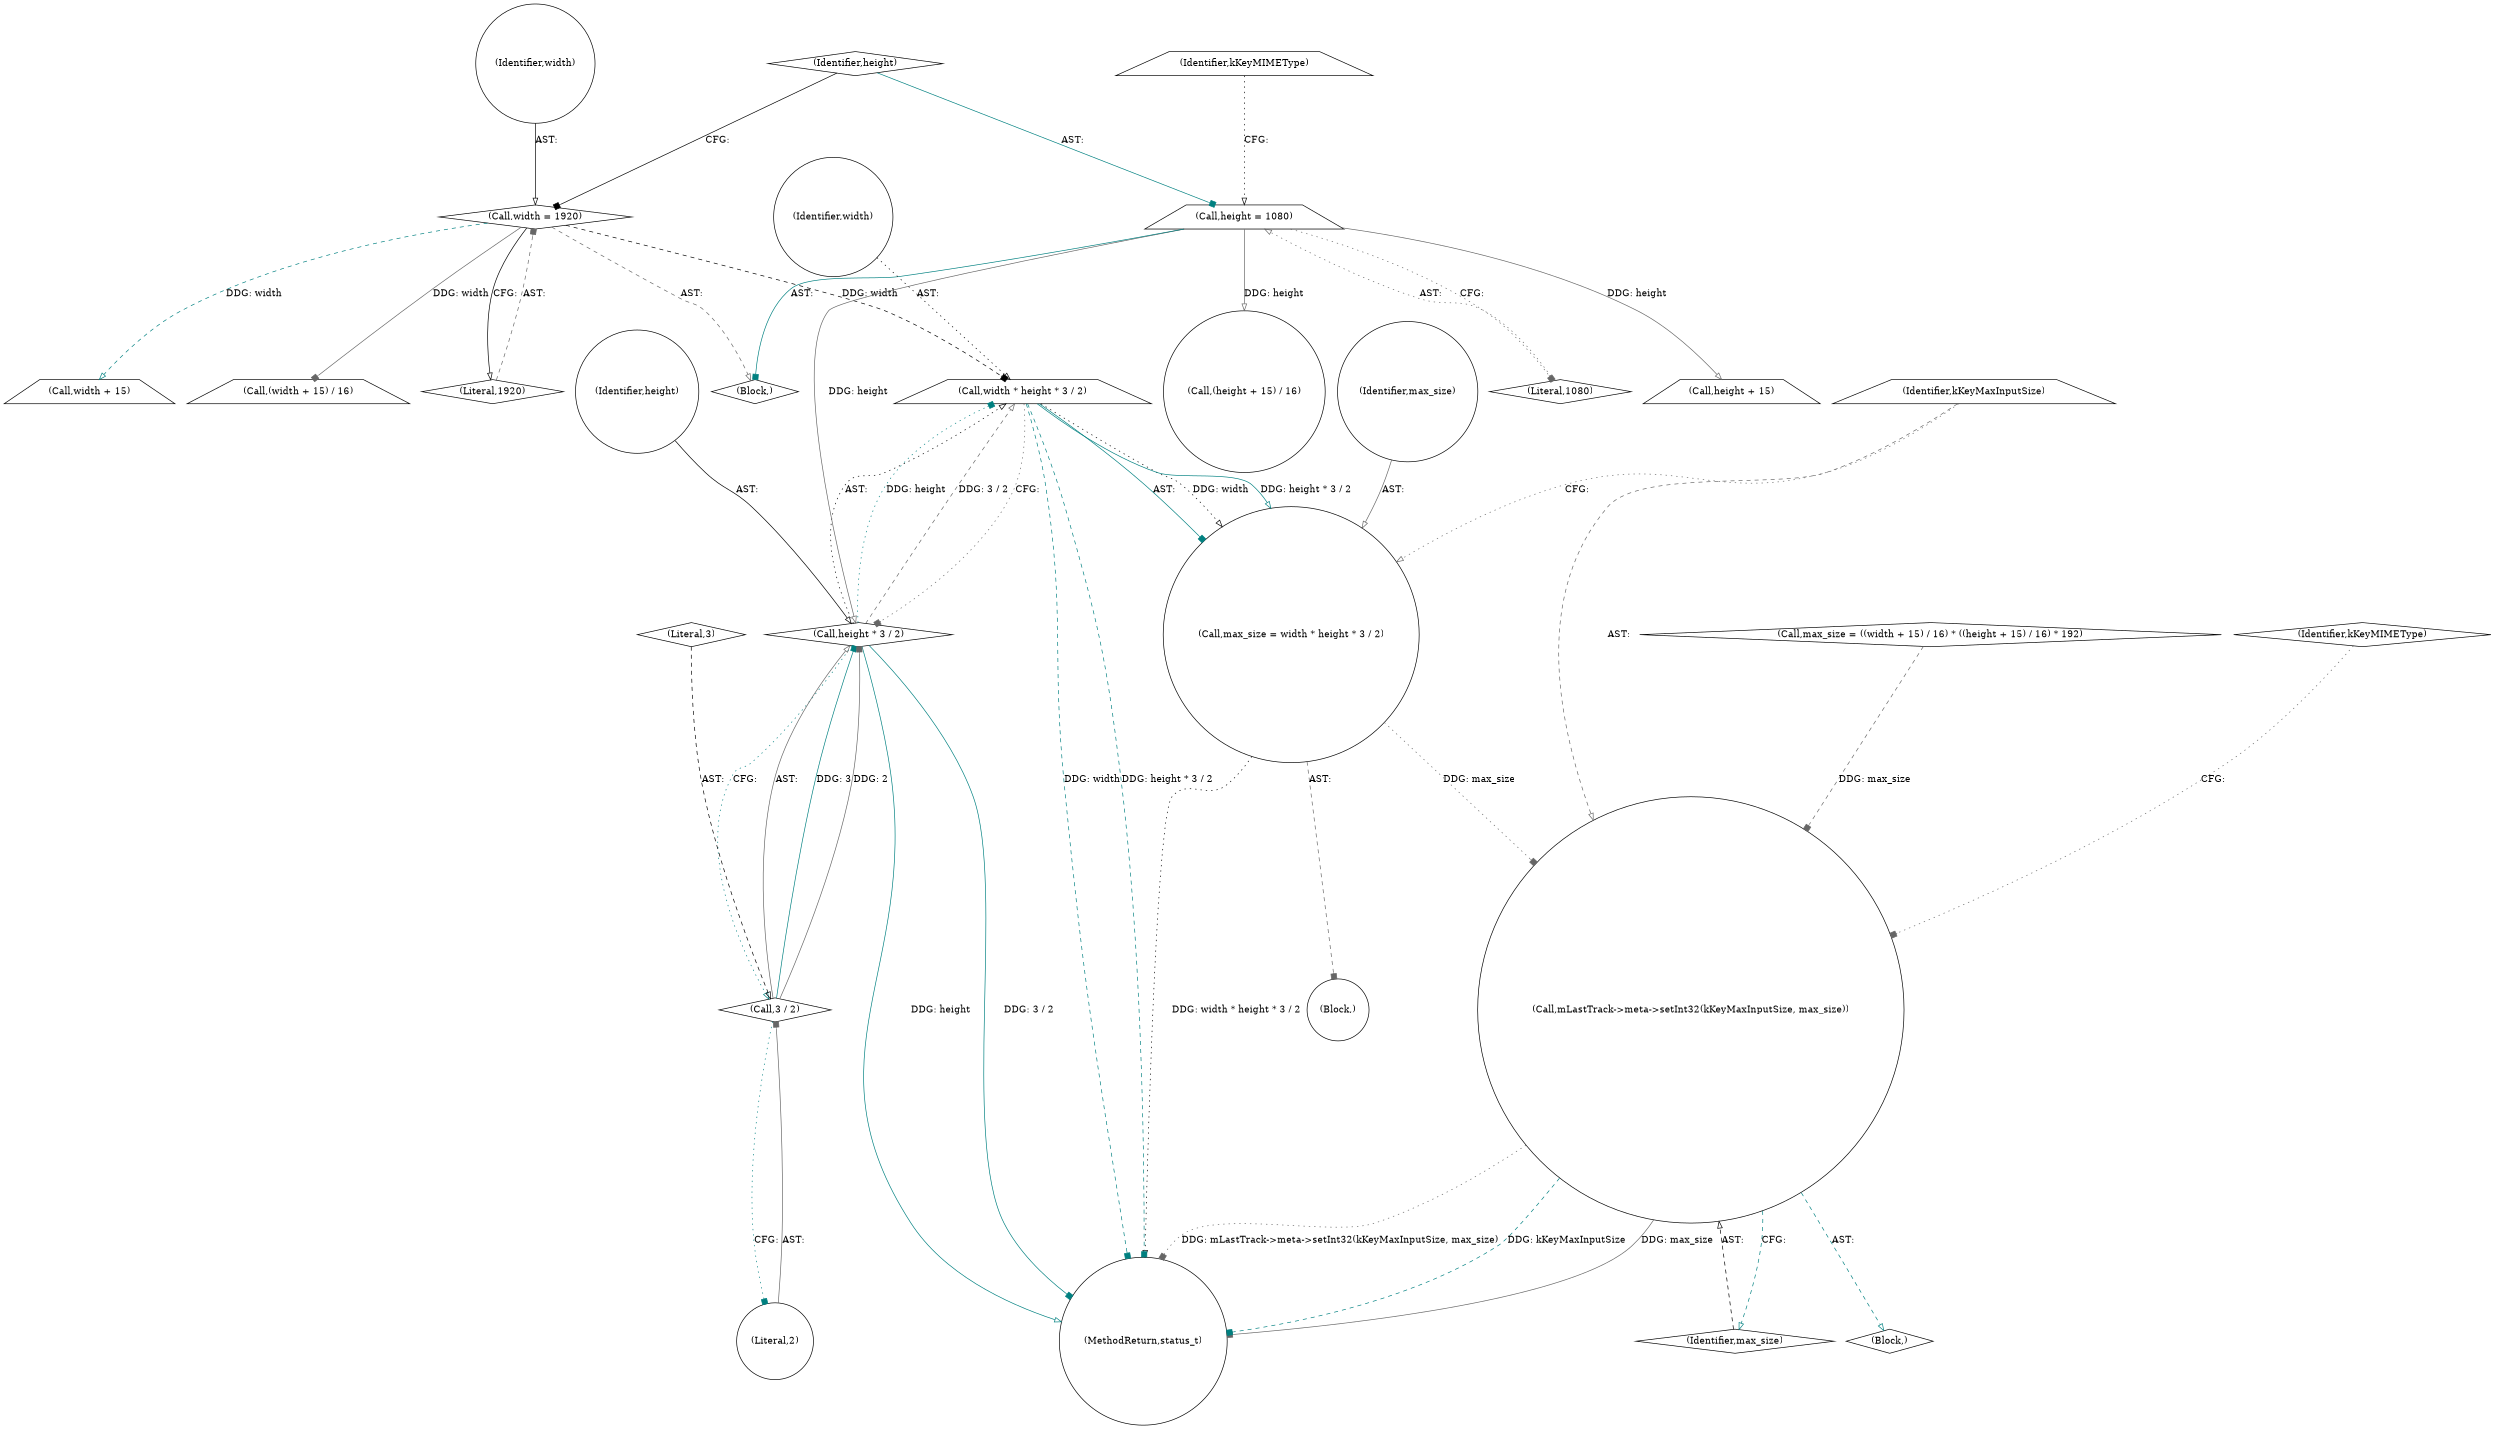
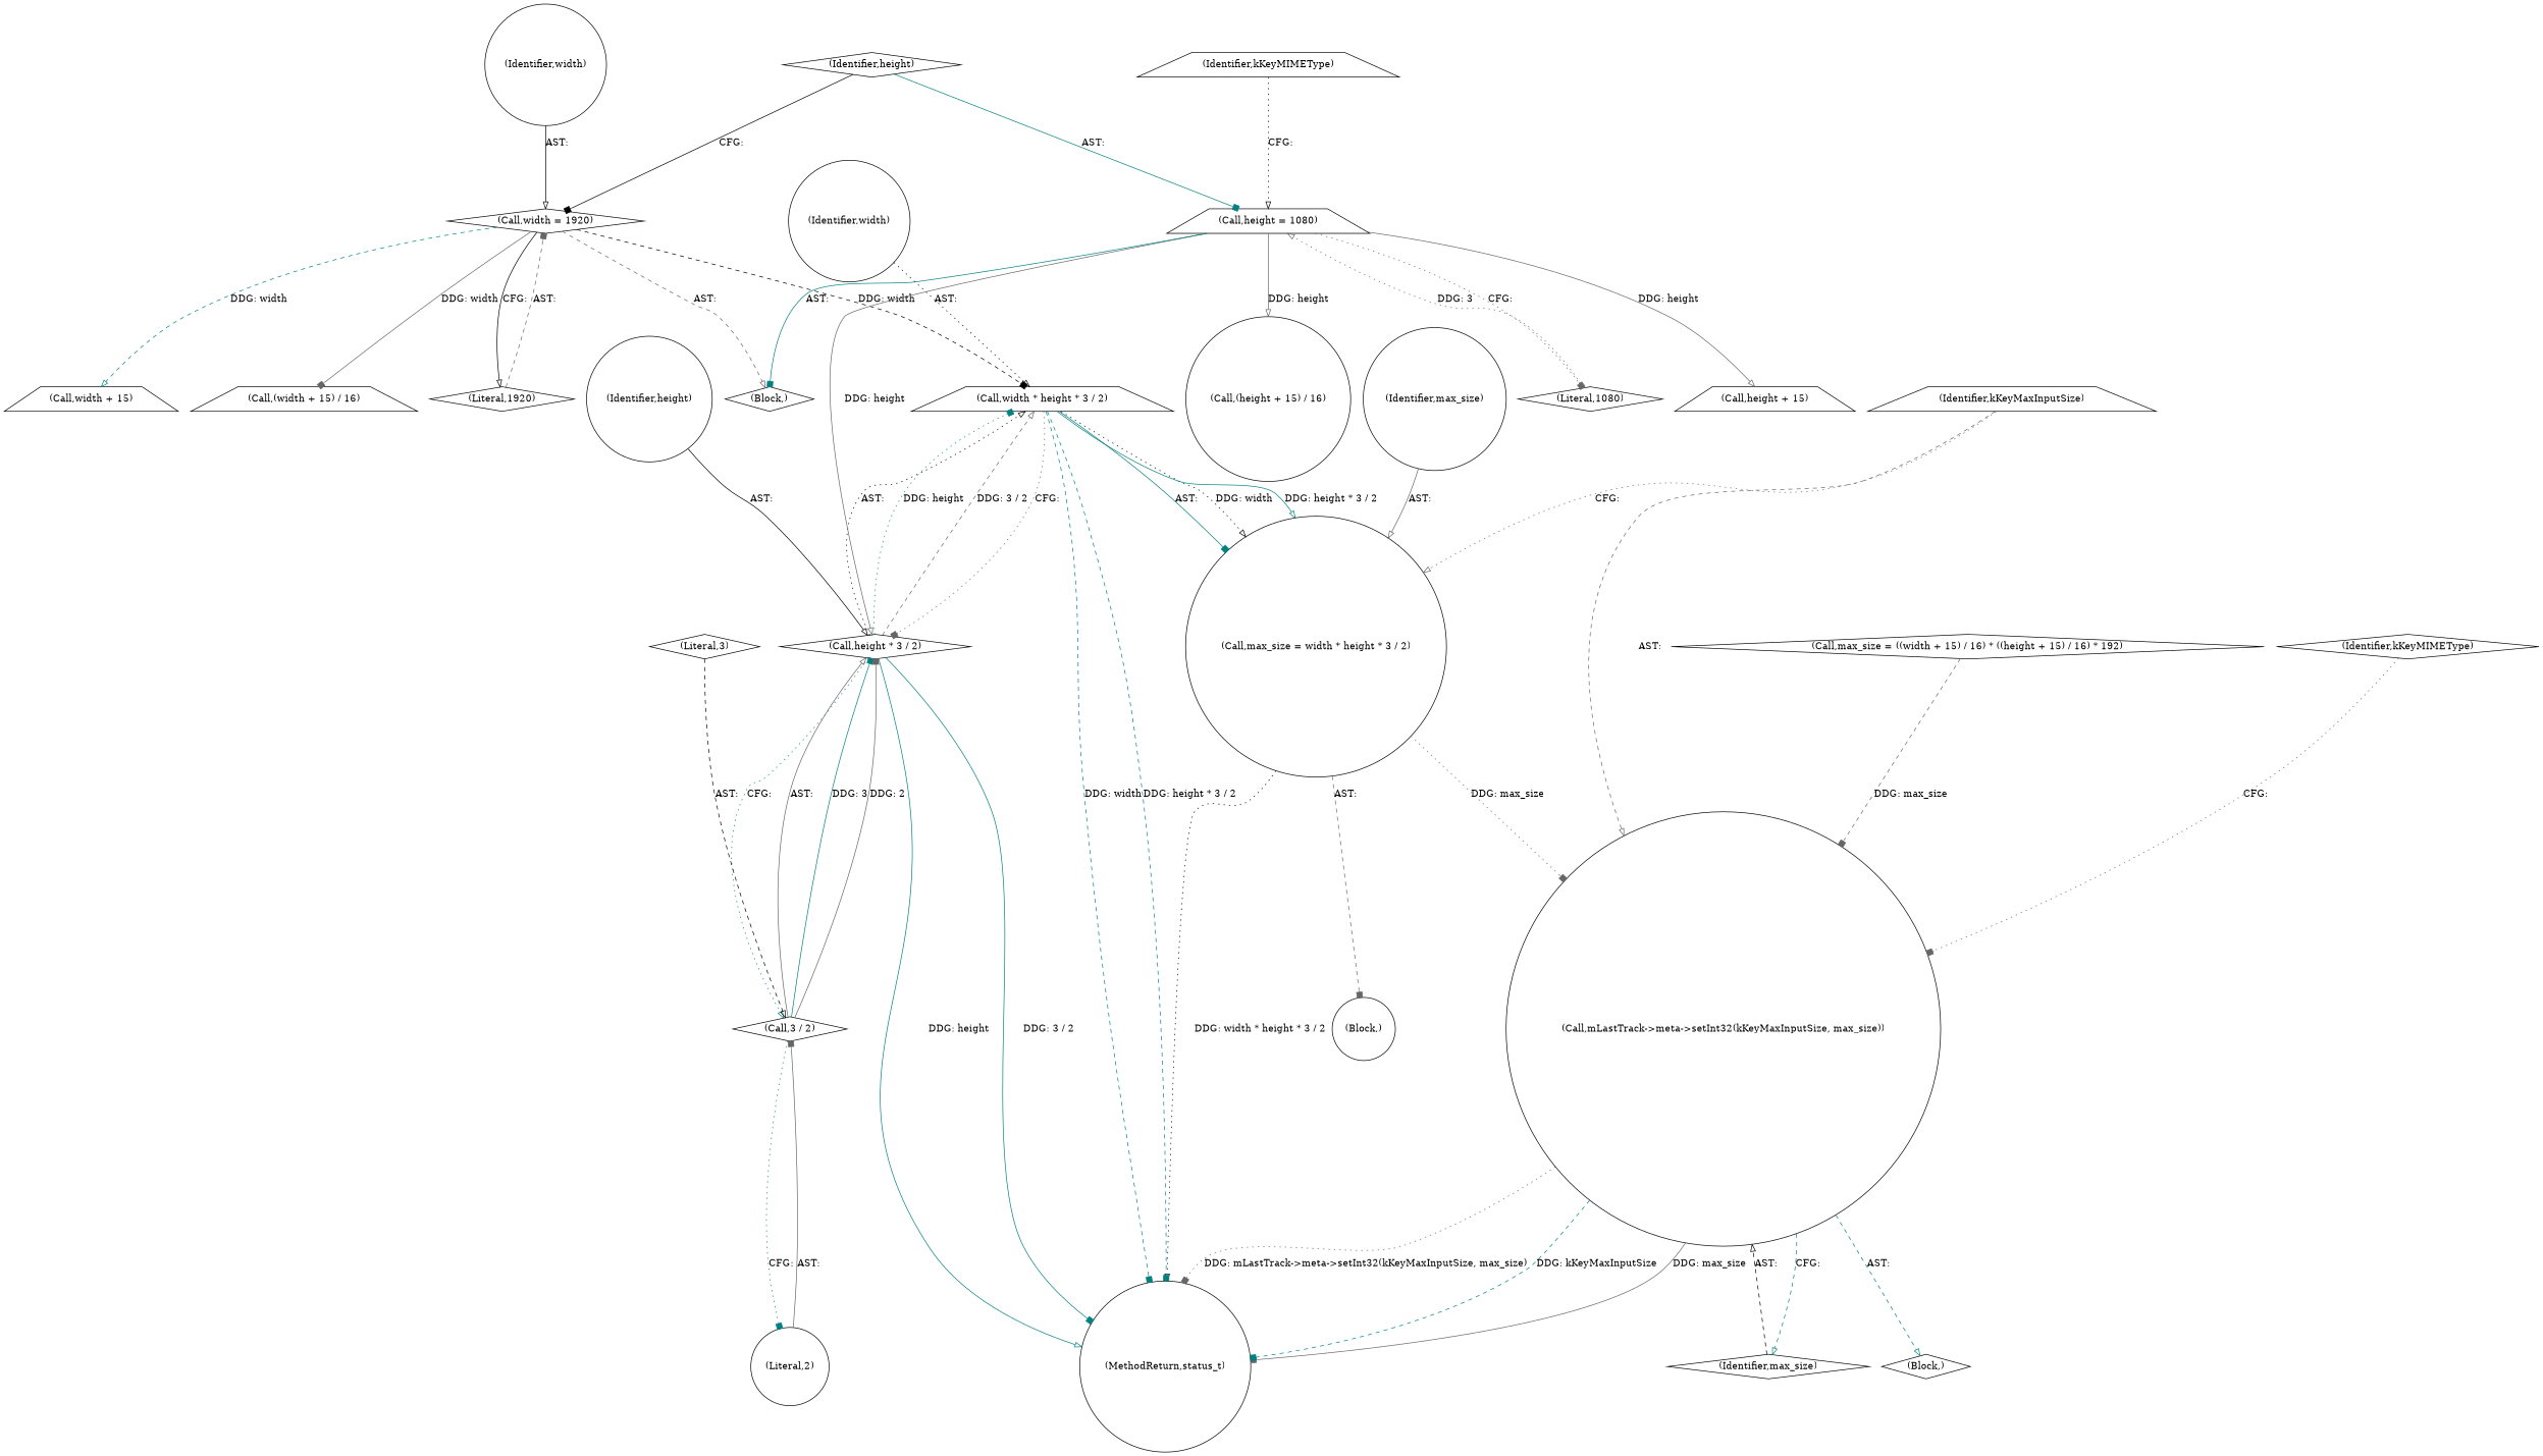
  digraph {
    node [shape=diamond]
    edge [arrowhead=onormal color=gray40 style=solid]
    n1 [label="(Call,max_size = width * height * 3 / 2)" shape=circle]
    n2 [label="(Call,mLastTrack->meta->setInt32(kKeyMaxInputSize, max_size))" shape=circle]
    n3 [label="(Block,)" shape=circle]
    n4 [label="(MethodReturn,status_t)" shape=circle]
    n5 [label="(Call,width * height * 3 / 2)" shape=trapezium]
    n6 [label="(Call,height * 3 / 2)"]
    n7 [label="(Block,)"]
    n8 [label="(Identifier,max_size)"]
    n9 [label="(Call,3 / 2)"]
    n10 [label="(Call,width = 1920)"]
    n11 [label="(Call,(width + 15) / 16)" shape=trapezium]
    n12 [label="(Block,)"]
    n13 [label="(Literal,1920)"]
    n14 [label="(Call,width + 15)" shape=trapezium]
    n15 [label="(Literal,2)" shape=circle]
    n16 [label="(Call,height = 1080)" shape=trapezium]
    n17 [label="(Call,(height + 15) / 16)" shape=circle]
    n18 [label="(Literal,1080)"]
    n19 [label="(Call,height + 15)" shape=trapezium]
    n20 [label="(Identifier,height)" shape=circle]
    n21 [label="(Identifier,width)" shape=circle]
    n22 [label="(Identifier,max_size)" shape=circle]
    n23 [label="(Identifier,width)" shape=circle]
    n24 [label="(Literal,3)"]
    n25 [label="(Identifier,kKeyMaxInputSize)" shape=trapezium]
    n26 [label="(Identifier,kKeyMIMEType)" shape=trapezium]
    n27 [label="(Identifier,height)"]
    n28 [label="(Identifier,kKeyMIMEType)"]
    n29 [label="(Call,max_size = ((width + 15) / 16) * ((height + 15) / 16) * 192)"]
    n1 -> n2 [arrowhead=box label="DDG: max_size" style=dotted]
    n1 -> n3 [arrowhead=box label="AST: " style=dashed]
    n1 -> n4 [color=black label="DDG: width * height * 3 / 2" style=dotted]
    n2 -> n4 [arrowhead=box label="DDG: max_size"]
    n2 -> n4 [arrowhead=box label="DDG: mLastTrack->meta->setInt32(kKeyMaxInputSize, max_size)" style=dotted]
    n2 -> n4 [arrowhead=box color=teal label="DDG: kKeyMaxInputSize" style=dashed]
    n2 -> n7 [color=teal label="AST: " style=dashed]
    n2 -> n8 [color=teal label="CFG: " style=dashed]
    n5 -> n1 [arrowhead=box color=teal label="AST: "]
    n5 -> n1 [color=black label="DDG: width" style=dotted]
    n5 -> n1 [color=teal label="DDG: height * 3 / 2"]
    n5 -> n4 [arrowhead=box color=teal label="DDG: width" style=dashed]
    n5 -> n4 [arrowhead=box color=teal label="DDG: height * 3 / 2" style=dashed]
    n5 -> n6 [arrowhead=box label="CFG: " style=dotted]
    n6 -> n4 [arrowhead=box color=teal label="DDG: 3 / 2"]
    n6 -> n4 [color=teal label="DDG: height"]
    n6 -> n5 [color=black label="AST: " style=dotted]
    n6 -> n5 [arrowhead=box color=teal label="DDG: height" style=dotted]
    n6 -> n5 [label="DDG: 3 / 2" style=dashed]
    n6 -> n9 [color=teal label="CFG: " style=dotted]
    n8 -> n2 [color=black label="AST: " style=dashed]
    n9 -> n6 [label="AST: "]
    n9 -> n6 [arrowhead=box color=teal label="DDG: 3"]
    n9 -> n6 [arrowhead=box label="DDG: 2"]
    n9 -> n15 [arrowhead=box color=teal label="CFG: " style=dotted]
    n10 -> n5 [arrowhead=box color=black label="DDG: width" style=dashed]
    n10 -> n11 [arrowhead=box label="DDG: width"]
    n10 -> n12 [label="AST: " style=dashed]
    n10 -> n13 [color=black label="CFG: "]
    n10 -> n14 [color=teal label="DDG: width" style=dashed]
    n13 -> n10 [arrowhead=box label="AST: " style=dashed]
    n15 -> n9 [arrowhead=box label="AST: "]
    n16 -> n6 [label="DDG: height"]
    n16 -> n12 [arrowhead=box color=teal label="AST: "]
    n16 -> n17 [label="DDG: height"]
    n16 -> n18 [arrowhead=box label="CFG: " style=dotted]
    n16 -> n19 [label="DDG: height"]
-   n18 -> n16 [label="AST: " style=dotted]
+   n18 -> n16 [label="DDG: 3" style=dotted]
    n20 -> n6 [color=black label="AST: "]
    n21 -> n5 [color=black label="AST: " style=dotted]
    n22 -> n1 [label="AST: "]
    n23 -> n10 [color=black label="AST: "]
    n24 -> n9 [color=black label="AST: " style=dashed]
    n25 -> n1 [label="CFG: " style=dotted]
    n25 -> n2 [label="AST: " style=dashed]
    n26 -> n16 [color=black label="CFG: " style=dotted]
    n27 -> n10 [arrowhead=box color=black label="CFG: "]
    n27 -> n16 [arrowhead=box color=teal label="AST: "]
    n28 -> n2 [arrowhead=box label="CFG: " style=dotted]
    n29 -> n2 [arrowhead=box label="DDG: max_size" style=dashed]
  }
